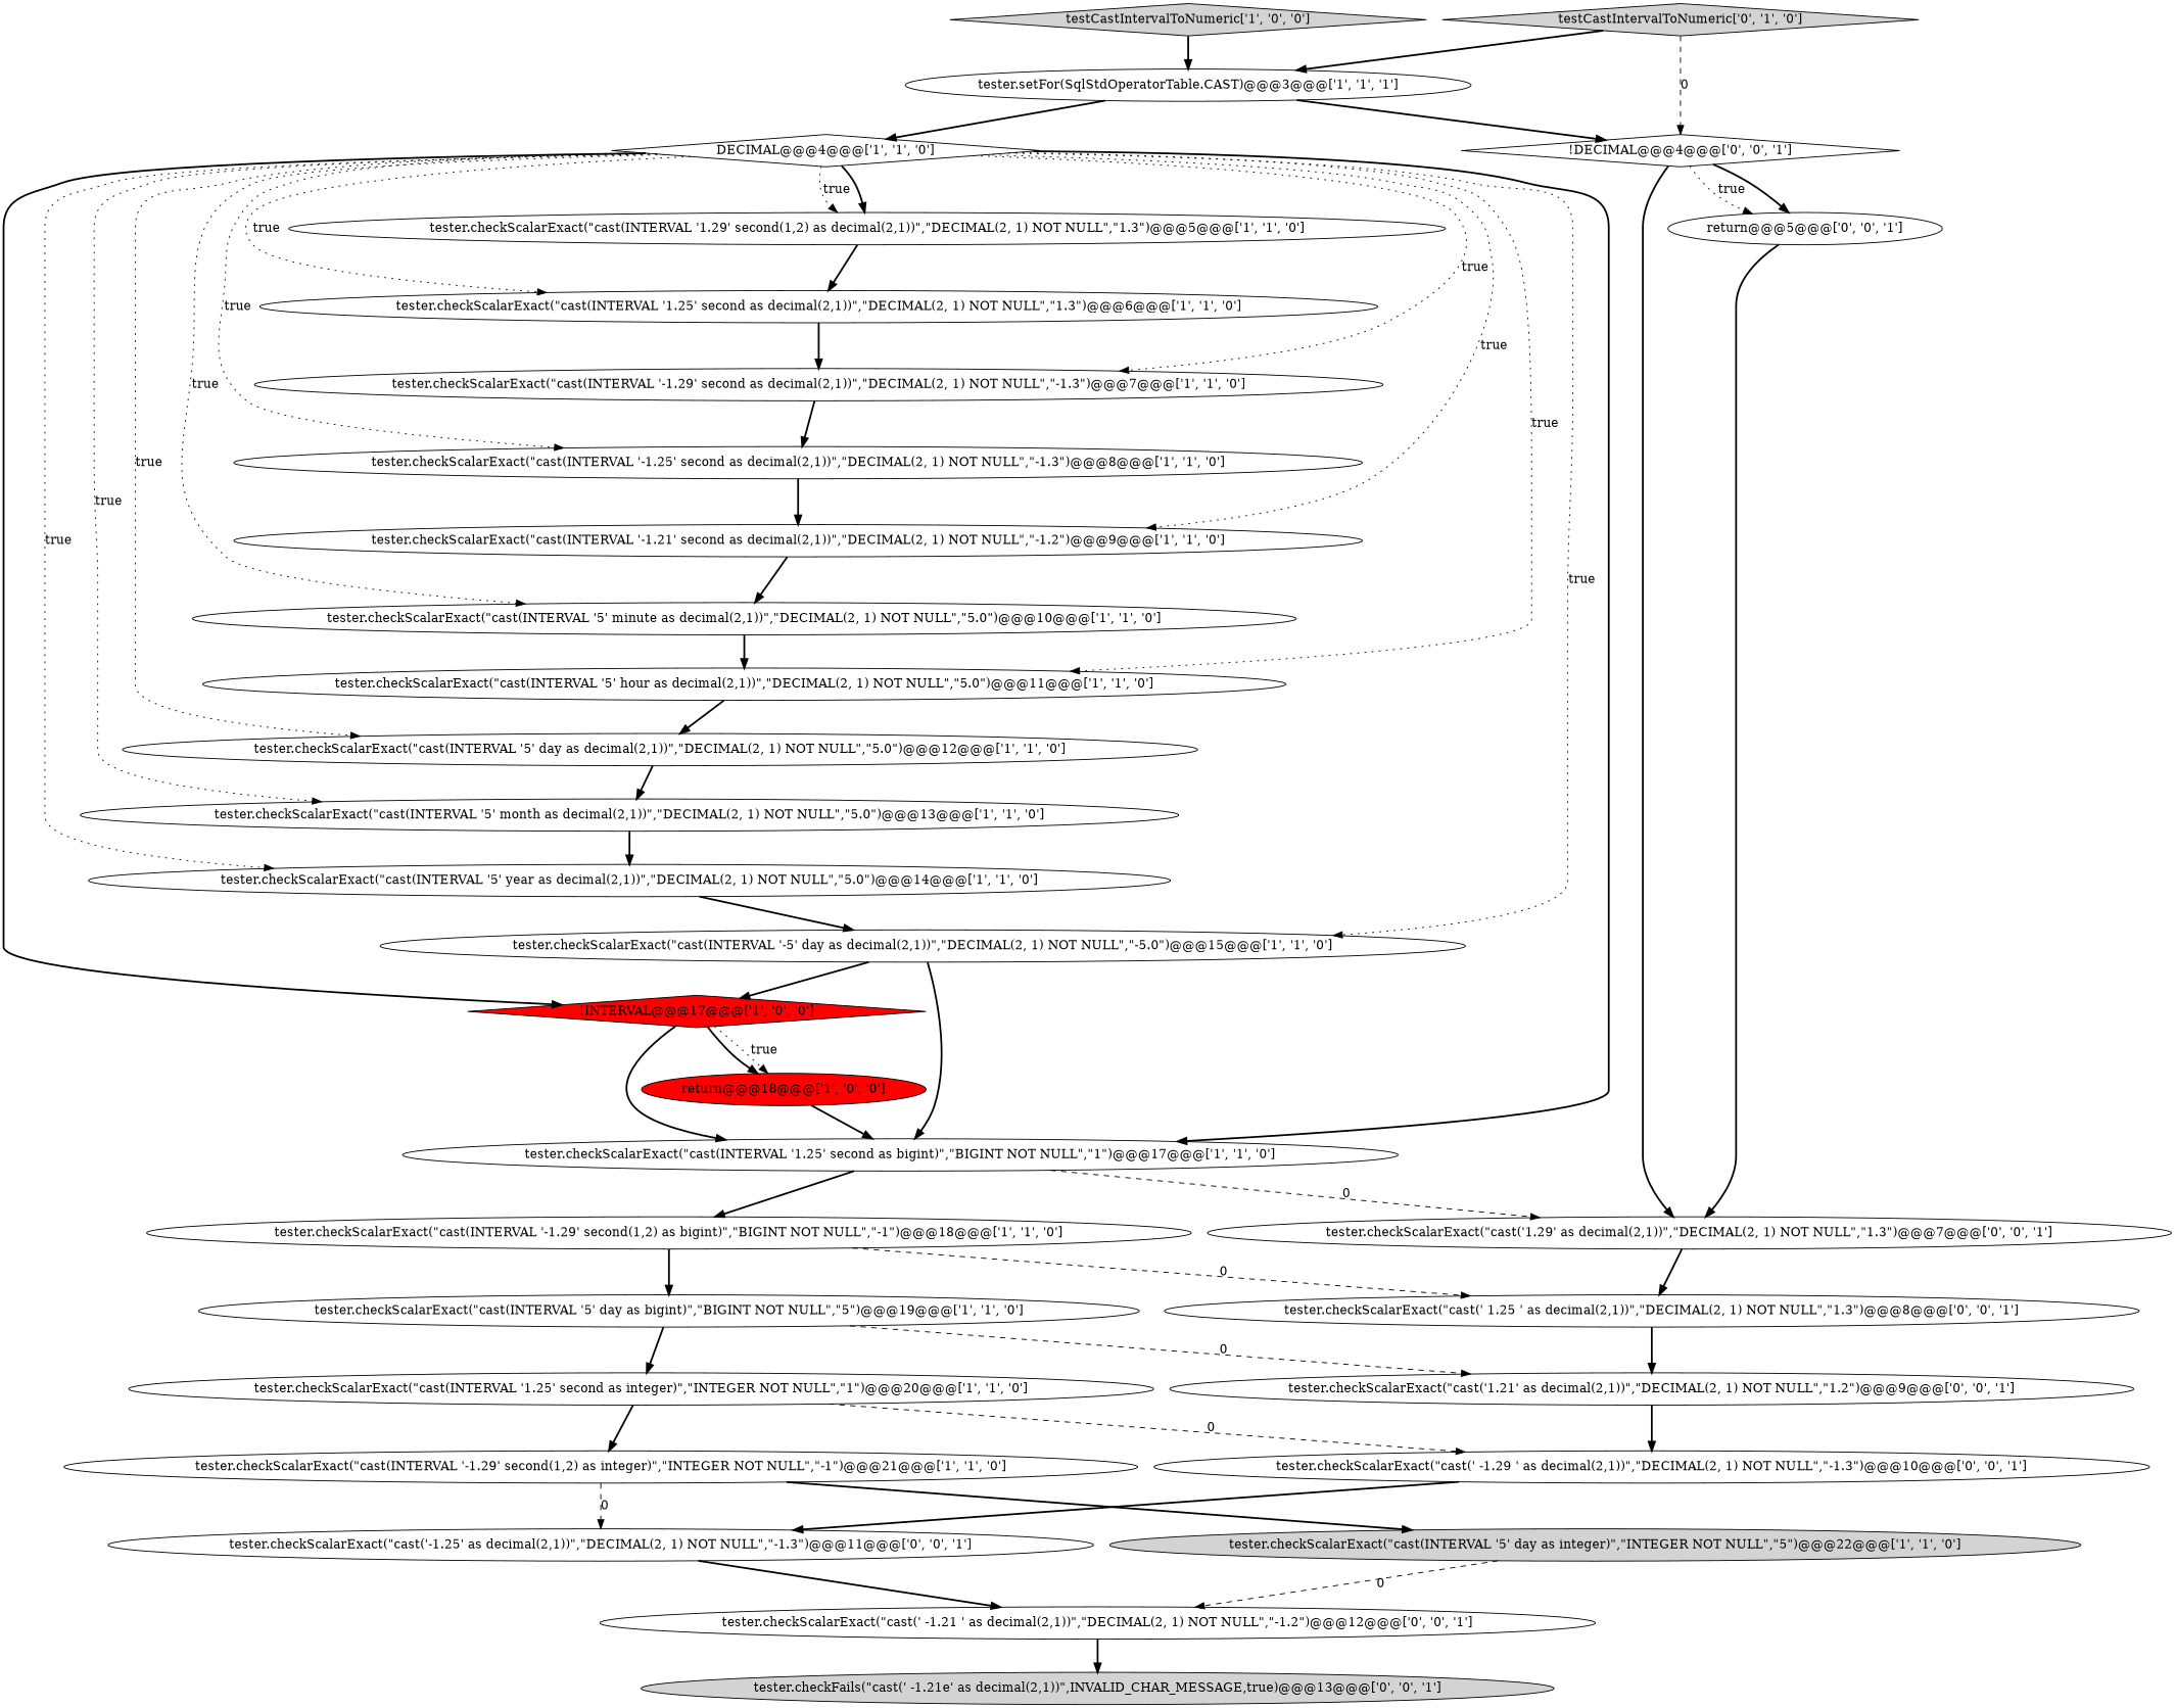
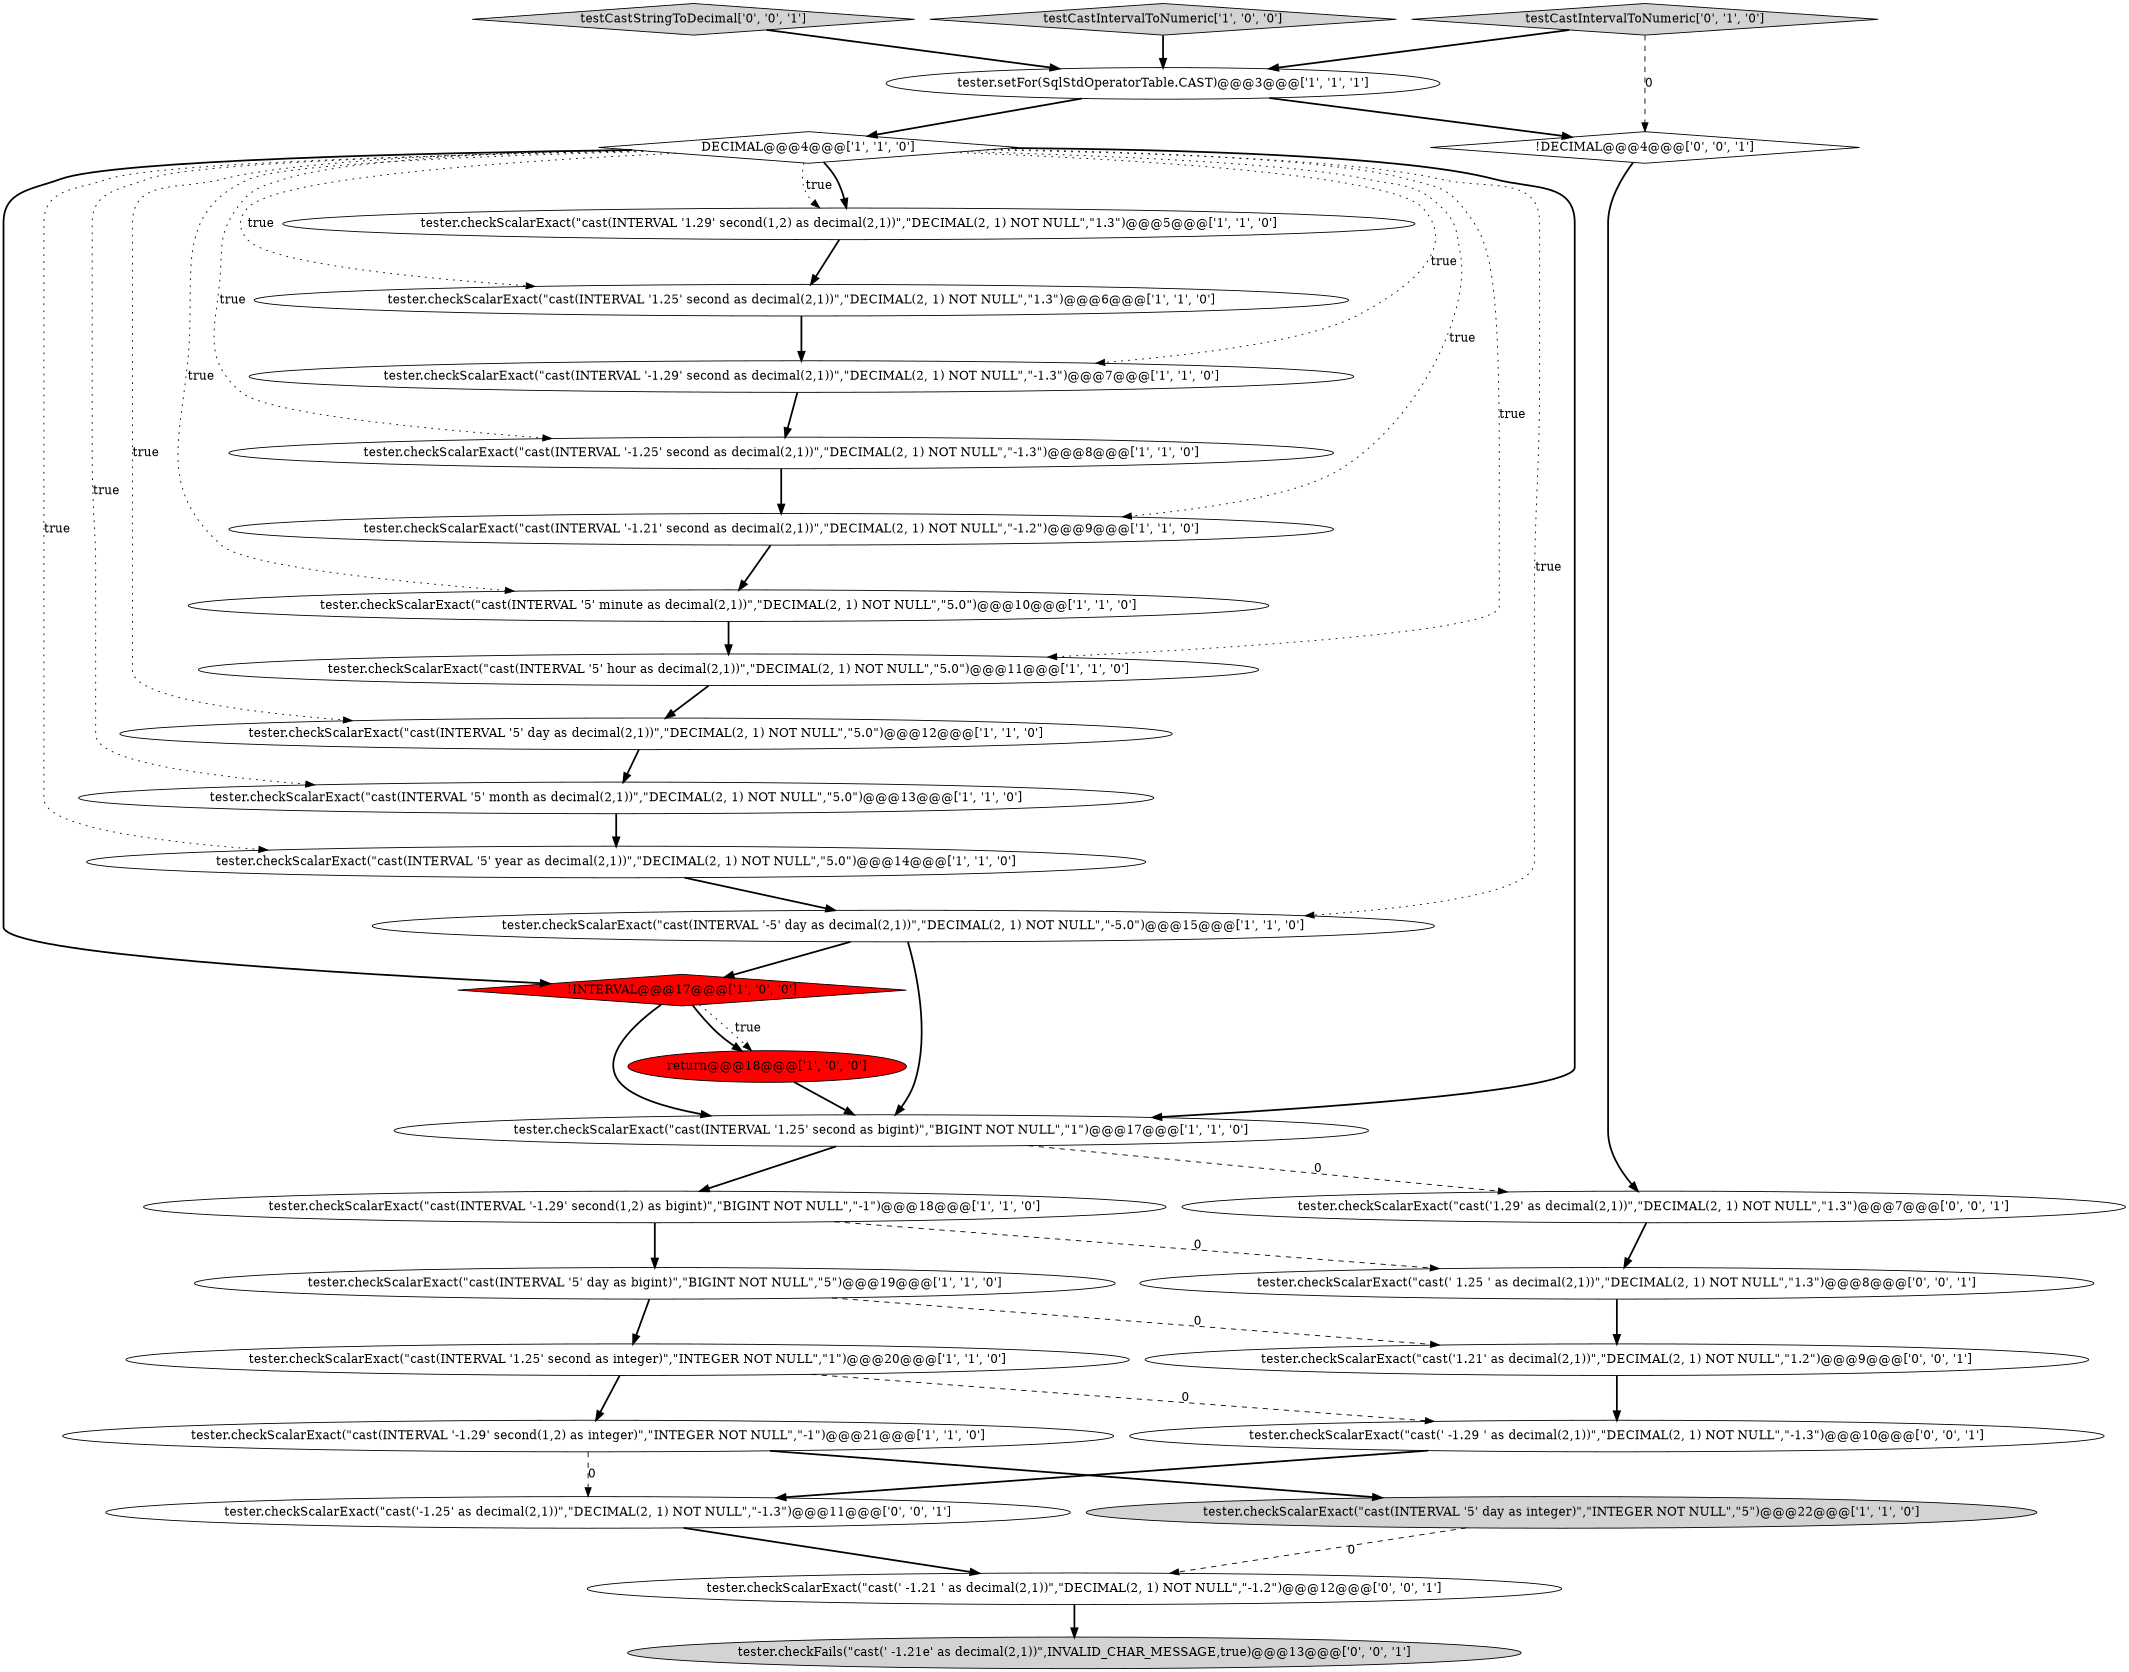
  digraph {
    node [fillcolor=white shape=ellipse style=filled]
    edge [style=bold]
    n1 [label="tester.checkScalarExact(\"cast(INTERVAL '1.25' second as bigint)\",\"BIGINT NOT NULL\",\"1\")@@@17@@@['1', '1', '0']"]
    n2 [label="tester.checkScalarExact(\"cast(INTERVAL '-1.29' second(1,2) as bigint)\",\"BIGINT NOT NULL\",\"-1\")@@@18@@@['1', '1', '0']"]
    n3 [label="tester.checkScalarExact(\"cast('1.29' as decimal(2,1))\",\"DECIMAL(2, 1) NOT NULL\",\"1.3\")@@@7@@@['0', '0', '1']"]
    n4 [label="tester.checkScalarExact(\"cast(' 1.25 ' as decimal(2,1))\",\"DECIMAL(2, 1) NOT NULL\",\"1.3\")@@@8@@@['0', '0', '1']"]
    n5 [label="tester.checkScalarExact(\"cast(INTERVAL '5' day as bigint)\",\"BIGINT NOT NULL\",\"5\")@@@19@@@['1', '1', '0']"]
+   n6 [fillcolor=lightgray label="testCastStringToDecimal['0', '0', '1']" shape=diamond]
    n7 [label="tester.setFor(SqlStdOperatorTable.CAST)@@@3@@@['1', '1', '1']"]
    n8 [label="!DECIMAL@@@4@@@['0', '0', '1']" shape=diamond]
    n9 [label="DECIMAL@@@4@@@['1', '1', '0']" shape=diamond]
    n10 [label="tester.checkScalarExact(\"cast(INTERVAL '5' minute as decimal(2,1))\",\"DECIMAL(2, 1) NOT NULL\",\"5.0\")@@@10@@@['1', '1', '0']"]
    n11 [label="tester.checkScalarExact(\"cast(INTERVAL '5' hour as decimal(2,1))\",\"DECIMAL(2, 1) NOT NULL\",\"5.0\")@@@11@@@['1', '1', '0']"]
    n12 [label="tester.checkScalarExact(\"cast(INTERVAL '5' day as decimal(2,1))\",\"DECIMAL(2, 1) NOT NULL\",\"5.0\")@@@12@@@['1', '1', '0']"]
    n13 [label="tester.checkScalarExact(\"cast(INTERVAL '1.25' second as integer)\",\"INTEGER NOT NULL\",\"1\")@@@20@@@['1', '1', '0']"]
    n14 [label="tester.checkScalarExact(\"cast(' -1.29 ' as decimal(2,1))\",\"DECIMAL(2, 1) NOT NULL\",\"-1.3\")@@@10@@@['0', '0', '1']"]
    n15 [label="tester.checkScalarExact(\"cast(INTERVAL '-1.29' second(1,2) as integer)\",\"INTEGER NOT NULL\",\"-1\")@@@21@@@['1', '1', '0']"]
    n16 [label="tester.checkScalarExact(\"cast('-1.25' as decimal(2,1))\",\"DECIMAL(2, 1) NOT NULL\",\"-1.3\")@@@11@@@['0', '0', '1']"]
    n17 [fillcolor=lightgray label="tester.checkScalarExact(\"cast(INTERVAL '5' day as integer)\",\"INTEGER NOT NULL\",\"5\")@@@22@@@['1', '1', '0']"]
    n18 [label="tester.checkScalarExact(\"cast(INTERVAL '-5' day as decimal(2,1))\",\"DECIMAL(2, 1) NOT NULL\",\"-5.0\")@@@15@@@['1', '1', '0']"]
    n19 [fillcolor=red label="!INTERVAL@@@17@@@['1', '0', '0']" shape=diamond]
    n20 [fillcolor=red label="return@@@18@@@['1', '0', '0']"]
    n21 [label="tester.checkScalarExact(\"cast(INTERVAL '5' month as decimal(2,1))\",\"DECIMAL(2, 1) NOT NULL\",\"5.0\")@@@13@@@['1', '1', '0']"]
    n22 [label="tester.checkScalarExact(\"cast(INTERVAL '5' year as decimal(2,1))\",\"DECIMAL(2, 1) NOT NULL\",\"5.0\")@@@14@@@['1', '1', '0']"]
    n23 [label="tester.checkScalarExact(\"cast(INTERVAL '1.29' second(1,2) as decimal(2,1))\",\"DECIMAL(2, 1) NOT NULL\",\"1.3\")@@@5@@@['1', '1', '0']"]
    n24 [label="tester.checkScalarExact(\"cast(INTERVAL '1.25' second as decimal(2,1))\",\"DECIMAL(2, 1) NOT NULL\",\"1.3\")@@@6@@@['1', '1', '0']"]
    n25 [label="tester.checkScalarExact(\"cast(INTERVAL '-1.29' second as decimal(2,1))\",\"DECIMAL(2, 1) NOT NULL\",\"-1.3\")@@@7@@@['1', '1', '0']"]
    n26 [label="tester.checkScalarExact(\"cast(' -1.21 ' as decimal(2,1))\",\"DECIMAL(2, 1) NOT NULL\",\"-1.2\")@@@12@@@['0', '0', '1']"]
    n27 [fillcolor=lightgray label="tester.checkFails(\"cast(' -1.21e' as decimal(2,1))\",INVALID_CHAR_MESSAGE,true)@@@13@@@['0', '0', '1']"]
    n28 [label="tester.checkScalarExact(\"cast(INTERVAL '-1.21' second as decimal(2,1))\",\"DECIMAL(2, 1) NOT NULL\",\"-1.2\")@@@9@@@['1', '1', '0']"]
-   n29 [label="return@@@5@@@['0', '0', '1']"]
    n30 [label="tester.checkScalarExact(\"cast(INTERVAL '-1.25' second as decimal(2,1))\",\"DECIMAL(2, 1) NOT NULL\",\"-1.3\")@@@8@@@['1', '1', '0']"]
    n31 [fillcolor=lightgray label="testCastIntervalToNumeric['1', '0', '0']" shape=diamond]
    n32 [fillcolor=lightgray label="testCastIntervalToNumeric['0', '1', '0']" shape=diamond]
    n33 [label="tester.checkScalarExact(\"cast('1.21' as decimal(2,1))\",\"DECIMAL(2, 1) NOT NULL\",\"1.2\")@@@9@@@['0', '0', '1']"]
    n1 -> n2
    n1 -> n3 [label=0 style=dashed]
    n2 -> n4 [label=0 style=dashed]
    n2 -> n5
    n3 -> n4
    n4 -> n33
    n5 -> n13
    n5 -> n33 [label=0 style=dashed]
+   n6 -> n7
    n7 -> n8
    n7 -> n9
    n8 -> n3
-   n8 -> n29
-   n8 -> n29 [label=true style=dotted]
    n9 -> n1
    n9 -> n10 [label=true style=dotted]
    n9 -> n11 [label=true style=dotted]
    n9 -> n12 [label=true style=dotted]
    n9 -> n18 [label=true style=dotted]
    n9 -> n19
    n9 -> n21 [label=true style=dotted]
    n9 -> n22 [label=true style=dotted]
    n9 -> n23
    n9 -> n23 [label=true style=dotted]
    n9 -> n24 [label=true style=dotted]
    n9 -> n25 [label=true style=dotted]
    n9 -> n28 [label=true style=dotted]
    n9 -> n30 [label=true style=dotted]
    n10 -> n11
    n11 -> n12
    n12 -> n21
    n13 -> n14 [label=0 style=dashed]
    n13 -> n15
    n14 -> n16
    n15 -> n16 [label=0 style=dashed]
    n15 -> n17
    n16 -> n26
    n17 -> n26 [label=0 style=dashed]
    n18 -> n1
    n18 -> n19
    n19 -> n1
    n19 -> n20
    n19 -> n20 [label=true style=dotted]
    n20 -> n1
    n21 -> n22
    n22 -> n18
    n23 -> n24
    n24 -> n25
    n25 -> n30
    n26 -> n27
    n28 -> n10
-   n29 -> n3
    n30 -> n28
    n31 -> n7
    n32 -> n7
    n32 -> n8 [label=0 style=dashed]
    n33 -> n14
  }
